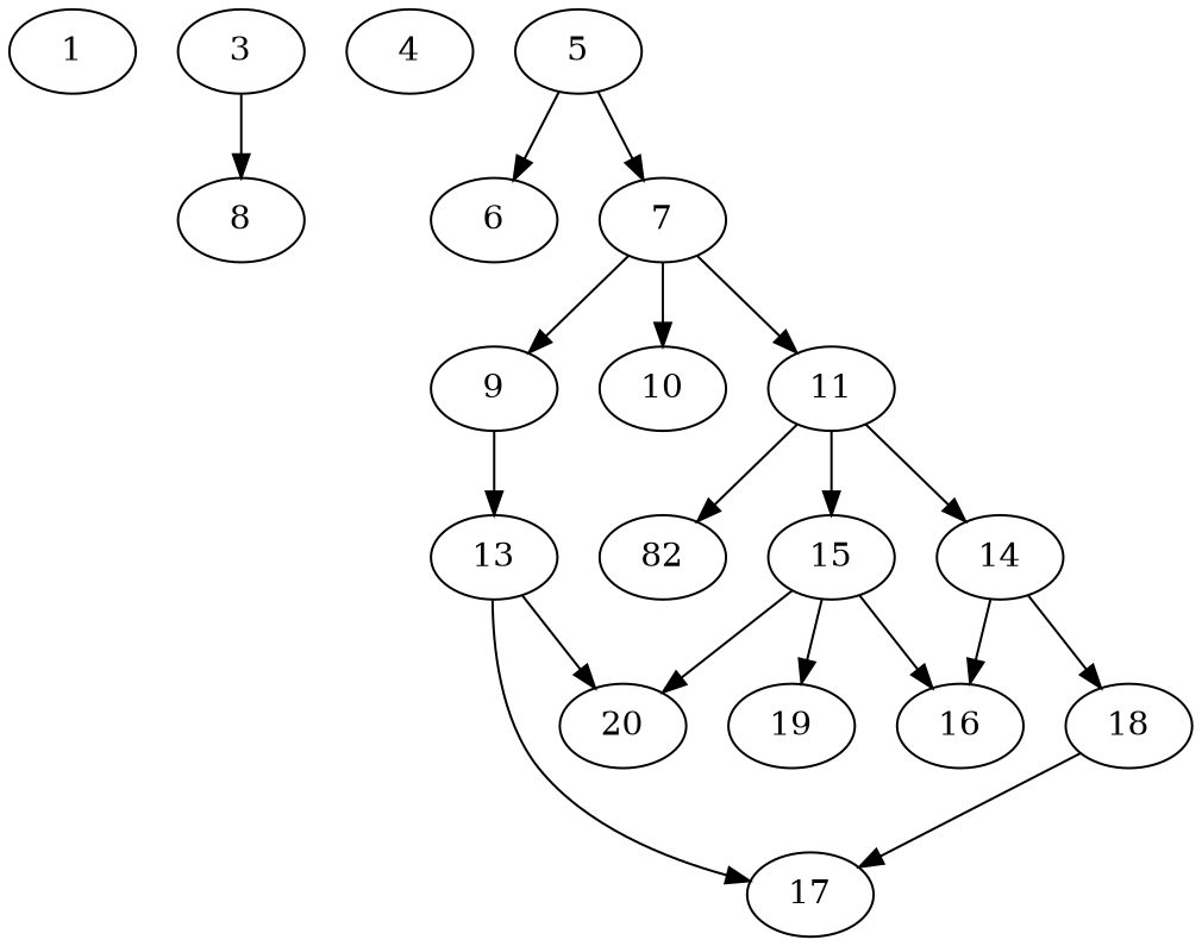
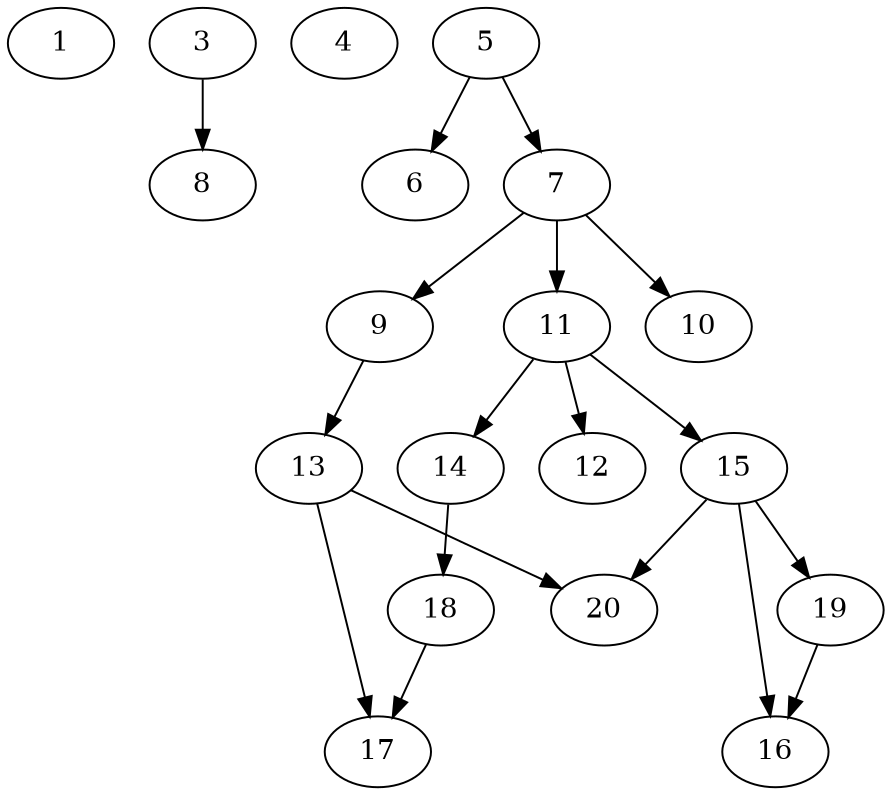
  digraph {
    node [alpha=0.06]
    1 [expect_size=23015424]
    8 [alpha=0.12 expect_size=45491200]
    3 [alpha=0.11 expect_size=31107072]
    4 [alpha=0.17 expect_size=34841600]
    5 [alpha=0.19 expect_size=5705728]
    6 [alpha=0.07 expect_size=30665728]
    7 [expect_size=5657600]
    9 [alpha=0.10 expect_size=49837056]
    10 [alpha=0.02 expect_size=19271680]
    11 [alpha=0.07 expect_size=9232384]
    13 [alpha=0.07 expect_size=23476224]
-   12 [expect_size=24015872 label=82]
+   12 [expect_size=24015872]
    14 [alpha=0.16 expect_size=48950272]
    15 [alpha=0.18 expect_size=41141248]
    17 [alpha=0.10 expect_size=6930432]
    20 [expect_size=27941888]
    16 [alpha=0.12 expect_size=38528000]
    18 [alpha=0.12 expect_size=22211584]
    19 [alpha=0.16 expect_size=51559424]
    3 -> 8
    5 -> 6
    5 -> 7
    7 -> 9
    7 -> 10
    7 -> 11
    9 -> 13
    11 -> 12
    11 -> 14
    11 -> 15
    13 -> 17
    13 -> 20
-   14 -> 16
+   19 -> 16
    14 -> 18
    15 -> 20
    15 -> 16
    15 -> 19
    18 -> 17
  }
